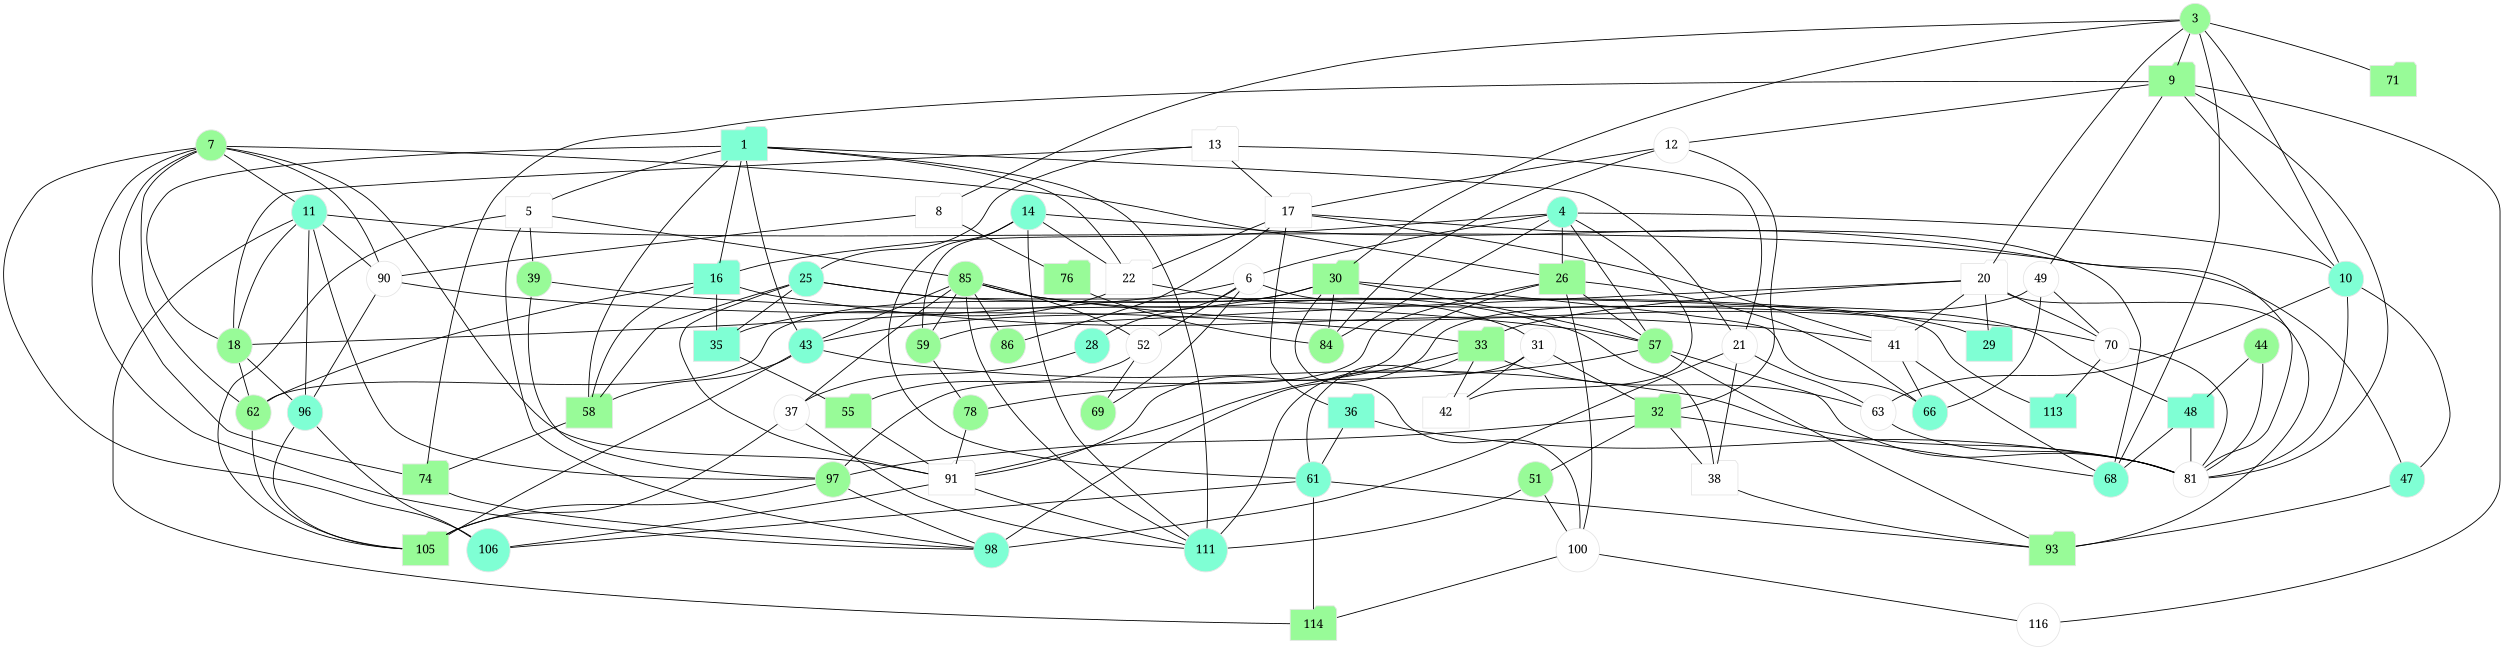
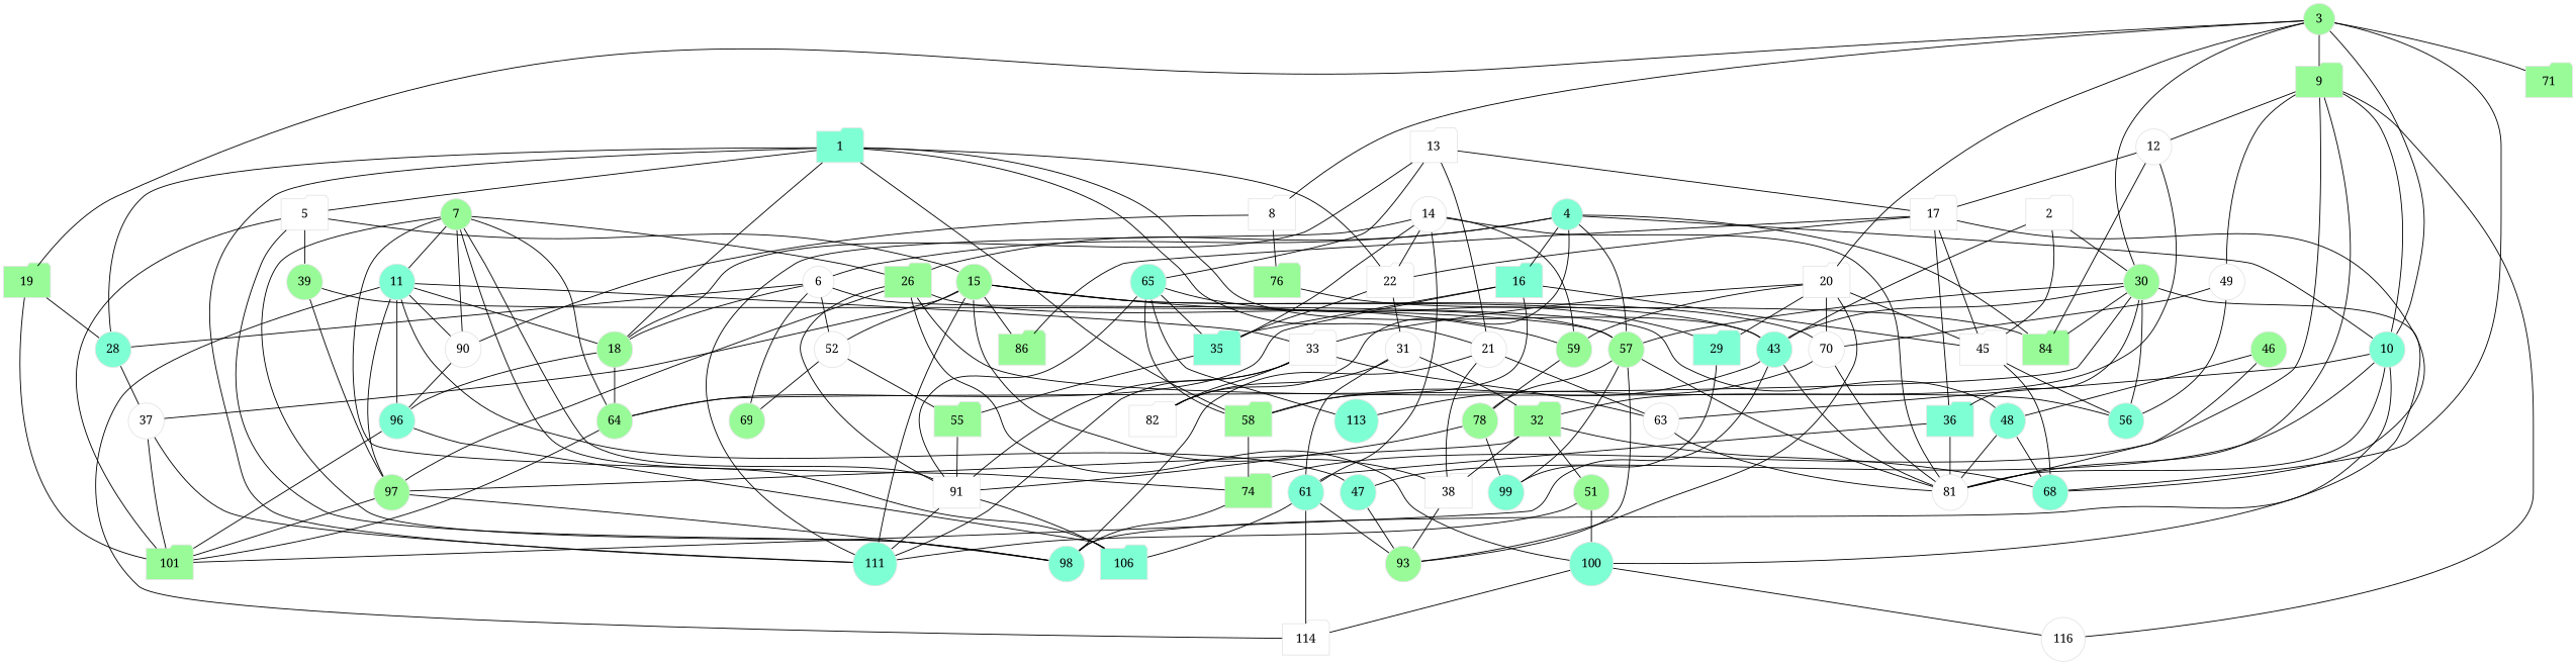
  graph {
    fontname="Noto Serif"
    node [color=gray90 fillcolor=palegreen fontname="Noto Serif" shape=circle style=filled]
    edge [fontname="Noto Serif"]
    1 [fillcolor=aquamarine shape=folder super="+53"]
    5 [fillcolor=white shape=folder super="+102"]
    16 [fillcolor=aquamarine shape=folder super="+103"]
    18 [super="+60"]
    21 [fillcolor=white super="+65"]
    22 [fillcolor=white shape=folder super="+77"]
    43 [fillcolor=aquamarine super="+50"]
    58 [shape=folder]
    111 [fillcolor=aquamarine]
-   15 [super="+83" label=85]
+   15 [super="+83"]
    39
    98 [fillcolor=aquamarine super="+109"]
-   101 [shape=folder super="+108" label=105]
-   41 [fillcolor=white shape=folder super="+110"]
-   62
+   101 [shape=folder super="+108"]
+   41 [fillcolor=white shape=folder super="+110" label=45]
+   62 [label=64]
    35 [fillcolor=aquamarine shape=folder super="+72"]
    96 [fillcolor=aquamarine]
    63 [fillcolor=white]
    38 [fillcolor=white shape=folder super="+104"]
    31 [fillcolor=white super="+64"]
    81 [fillcolor=white super="+105"]
    74 [shape=folder]
-   30 [shape=folder super="+107"]
+   30 [super="+107"]
    57 [super="+80"]
-   84
+   84 [shape=folder]
    36 [fillcolor=aquamarine shape=folder super="+94"]
-   66 [fillcolor=aquamarine]
-   100 [fillcolor=white super="+119"]
+   66 [fillcolor=aquamarine label=56]
+   100 [fillcolor=aquamarine super="+119"]
+   2 [fillcolor=white shape=folder]
    68 [fillcolor=aquamarine super="+89"]
    3 [super="+23"]
    8 [fillcolor=white shape=folder]
    9 [shape=folder super="+79"]
    10 [fillcolor=aquamarine super="+54"]
+   19 [shape=folder]
    20 [fillcolor=white shape=folder super="+73"]
    71 [shape=folder]
    90 [fillcolor=white super="+117"]
    76 [shape=folder]
    12 [fillcolor=white]
    49 [fillcolor=white super="+92"]
    116 [fillcolor=white]
    47 [fillcolor=aquamarine]
    28 [fillcolor=aquamarine super="+67"]
-   33 [shape=folder super="+40"]
+   33 [fillcolor=white shape=folder super="+40"]
    59 [super="+75"]
    70 [fillcolor=white]
    29 [fillcolor=aquamarine shape=folder]
-   93 [shape=folder super="+112"]
+   93 [super="+112"]
    4 [fillcolor=aquamarine super="+24"]
    6 [fillcolor=white super="+45"]
    26 [shape=folder super="+56"]
-   82 [fillcolor=white shape=folder label=42]
-   48 [fillcolor=aquamarine shape=folder]
+   82 [fillcolor=white shape=folder]
+   48 [fillcolor=aquamarine]
    52 [fillcolor=white]
    69
    91 [fillcolor=white shape=folder super="+95"]
    97 [super="+118"]
+   99 [fillcolor=aquamarine]
    78
    37 [fillcolor=white]
-   86
+   86 [shape=folder]
    55 [shape=folder]
    7 [super="+27"]
    11 [fillcolor=aquamarine super="+34"]
-   106 [fillcolor=aquamarine]
-   114 [shape=folder]
+   106 [fillcolor=aquamarine shape=folder]
+   114 [fillcolor=white shape=folder]
    17 [fillcolor=white shape=folder super="+88"]
    32 [shape=folder super="+115"]
    51
    13 [fillcolor=white shape=folder super="+44"]
-   25 [fillcolor=aquamarine super="+42"]
-   113 [fillcolor=aquamarine shape=folder]
-   14 [fillcolor=aquamarine super="+85"]
+   25 [fillcolor=aquamarine super="+42" label=65]
+   113 [fillcolor=aquamarine]
+   14 [fillcolor=white super="+85"]
    61 [fillcolor=aquamarine super="+87"]
-   46 [label=44]
+   46
    1 -- 5
-   1 -- 16
+   1 -- 28
    1 -- 18
    1 -- 21
    1 -- 22
    1 -- 43
    1 -- 58
    1 -- 111
    5 -- 15
    5 -- 39
    5 -- 98
    5 -- 101
    16 -- 58
    16 -- 41
    16 -- 62
    16 -- 35
    18 -- 62
    18 -- 96
    21 -- 98 [weight=2]
    21 -- 63
    21 -- 38
    22 -- 35
    22 -- 31
    43 -- 58
    43 -- 101
    43 -- 81
    58 -- 74
    15 -- 43
    15 -- 111
    15 -- 38
    15 -- 59
    15 -- 70
    15 -- 52
    15 -- 37
    15 -- 86
    39 -- 57
    39 -- 97
    41 -- 66
    41 -- 68
    62 -- 101
    35 -- 55
    96 -- 101
    96 -- 106
    63 -- 81
    38 -- 93
    31 -- 82
    31 -- 32
    31 -- 61
    74 -- 98
    30 -- 43
    30 -- 62
    30 -- 57
    30 -- 84
+   30 -- 36
    30 -- 66
    30 -- 100
    57 -- 81
    57 -- 93
+   57 -- 99
    57 -- 78
    36 -- 81
    36 -- 61
    100 -- 116
    100 -- 114
+   2 -- 43
+   2 -- 41
+   2 -- 30
    3 -- 30
    3 -- 68
    3 -- 8
    3 -- 9
    3 -- 10
+   3 -- 19
    3 -- 20
    3 -- 71 [weight=2]
    8 -- 90
    8 -- 76
    9 -- 81
    9 -- 74
    9 -- 10
    9 -- 12
    9 -- 49
    9 -- 116
    10 -- 63
    10 -- 81
    10 -- 47
+   19 -- 101
+   19 -- 28
    20 -- 41
    20 -- 33
    20 -- 59
    20 -- 70
    20 -- 29
    20 -- 93
    90 -- 96
    76 -- 84
    12 -- 84
    12 -- 17
    12 -- 32
-   49 -- 98 [weight=2]
+   10 -- 98 [weight=2]
    49 -- 66
    49 -- 70
    47 -- 93 [weight=2]
    28 -- 37 [weight=2]
    33 -- 111
    33 -- 63
    33 -- 82
    33 -- 91
    59 -- 78
    70 -- 81
    70 -- 113
+   29 -- 99
    4 -- 16
    4 -- 57
    4 -- 84
    4 -- 10
    4 -- 6
    4 -- 26
    4 -- 82
    6 -- 18
    6 -- 28
    6 -- 48
    6 -- 52
    6 -- 69
    26 -- 57
    26 -- 66
    26 -- 100
    26 -- 91
    26 -- 97
    48 -- 81 [weight=2]
    48 -- 68
    52 -- 69
    52 -- 55
    91 -- 111
    91 -- 106
    97 -- 98
    97 -- 101
    78 -- 91
+   78 -- 99
    37 -- 111
    37 -- 101
    55 -- 91
    7 -- 98
    7 -- 62
    7 -- 74
    7 -- 90
    7 -- 26
    7 -- 91
    7 -- 11
    7 -- 106
    11 -- 18
    11 -- 96
    11 -- 90
    11 -- 47
-   90 -- 33
+   11 -- 33
    11 -- 97
    11 -- 114
    17 -- 22
    17 -- 41
    17 -- 36
    17 -- 68
    17 -- 86
    32 -- 38
    32 -- 68
    32 -- 97
    32 -- 51
    51 -- 111
    51 -- 100
    13 -- 18
    13 -- 21
    13 -- 17
    13 -- 25
    25 -- 58
    25 -- 35
    25 -- 29
    25 -- 91
    25 -- 113
    14 -- 22
    14 -- 111
+   14 -- 35
    14 -- 81
    14 -- 59
    14 -- 61
    61 -- 93
    61 -- 106
    61 -- 114
    46 -- 81
    46 -- 48
  }
